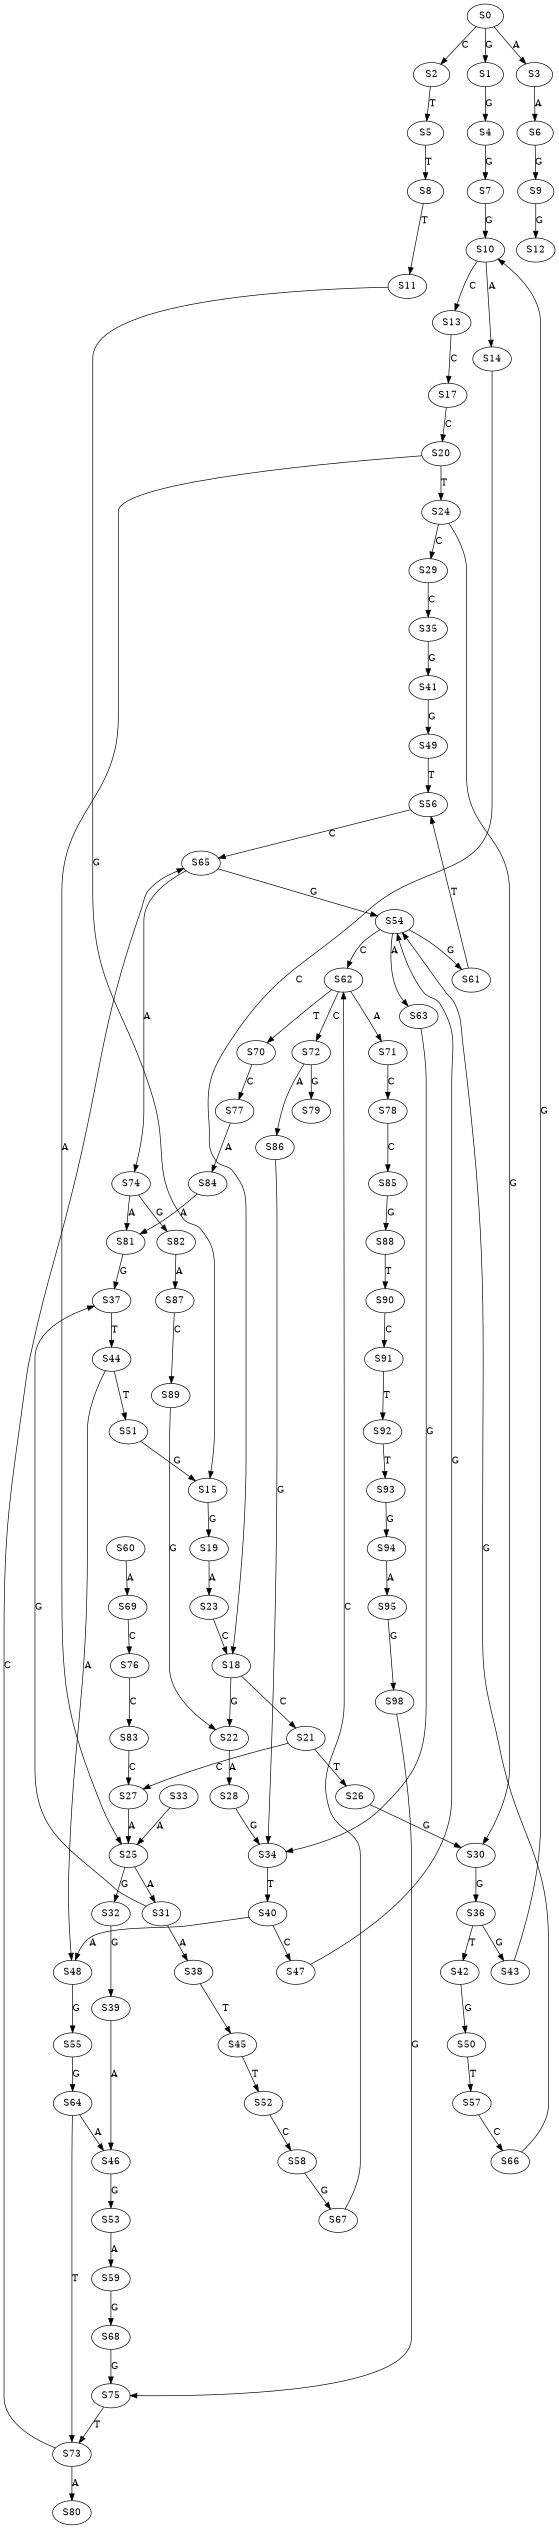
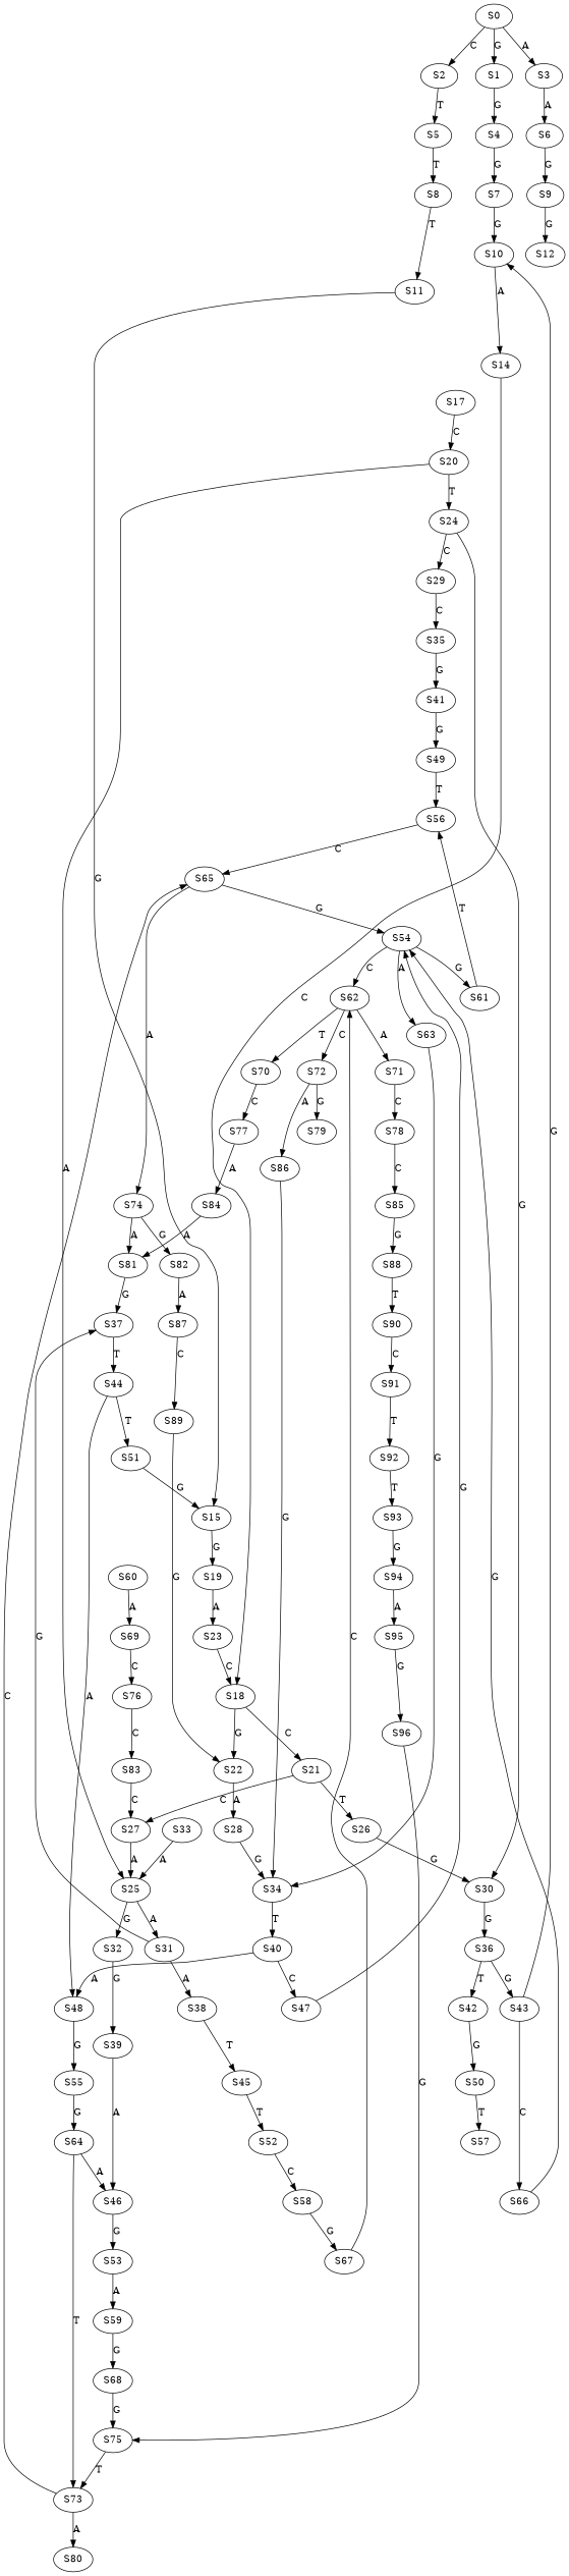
  strict digraph {
    S0
    S1
    S2
    S3
    S4
    S5
    S6
    S7
    S8
    S9
    S10
    S11
    S12
-   S13
    S14
    S15
    S17
    S18
    S19
    S20
    S21
    S22
    S23
    S24
    S25
    S26
    S27
    S28
    S29
    S30
    S31
    S32
    S34
    S35
    S36
    S37
    S38
    S39
    S33
    S40
    S41
    S42
    S43
    S44
    S45
    S46
    S47
    S48
    S49
    S50
    S51
    S52
    S53
    S54
    S55
    S56
    S57
    S58
    S59
    S61
    S62
    S63
    S64
    S65
    S66
    S67
    S68
    S60
    S69
    S70
    S71
    S72
    S73
    S74
    S75
    S76
    S77
    S78
    S79
    S86
    S80
    S81
    S82
    S83
    S84
    S85
    S87
    S88
    S89
    S90
    S91
    S92
    S93
    S94
    S95
-   S96 [label=S98]
+   S96
    S0 -> S1 [label=G]
    S0 -> S2 [label=C]
    S0 -> S3 [label=A]
    S1 -> S4 [label=G]
    S2 -> S5 [label=T]
    S3 -> S6 [label=A]
    S4 -> S7 [label=G]
    S5 -> S8 [label=T]
    S6 -> S9 [label=G]
    S7 -> S10 [label=G]
    S8 -> S11 [label=T]
    S9 -> S12 [label=G]
-   S10 -> S13 [label=C]
    S10 -> S14 [label=A]
    S11 -> S15 [label=G]
-   S13 -> S17 [label=C]
    S14 -> S18 [label=C]
    S15 -> S19 [label=G]
    S17 -> S20 [label=C]
    S18 -> S21 [label=C]
    S18 -> S22 [label=G]
    S19 -> S23 [label=A]
    S20 -> S24 [label=T]
    S20 -> S25 [label=A]
    S21 -> S26 [label=T]
    S21 -> S27 [label=C]
    S22 -> S28 [label=A]
    S23 -> S18 [label=C]
    S24 -> S29 [label=C]
    S24 -> S30 [label=G]
    S25 -> S31 [label=A]
    S25 -> S32 [label=G]
    S26 -> S30 [label=G]
    S27 -> S25 [label=A]
    S28 -> S34 [label=G]
    S29 -> S35 [label=C]
    S30 -> S36 [label=G]
    S31 -> S37 [label=G]
    S31 -> S38 [label=A]
    S32 -> S39 [label=G]
    S34 -> S40 [label=T]
    S35 -> S41 [label=G]
    S36 -> S42 [label=T]
    S36 -> S43 [label=G]
    S37 -> S44 [label=T]
    S38 -> S45 [label=T]
    S39 -> S46 [label=A]
    S33 -> S25 [label=A]
    S40 -> S47 [label=C]
    S40 -> S48 [label=A]
    S41 -> S49 [label=G]
    S42 -> S50 [label=G]
    S43 -> S10 [label=G]
    S44 -> S48 [label=A]
    S44 -> S51 [label=T]
    S45 -> S52 [label=T]
    S46 -> S53 [label=G]
    S47 -> S54 [label=G]
    S48 -> S55 [label=G]
    S49 -> S56 [label=T]
    S50 -> S57 [label=T]
    S51 -> S15 [label=G]
    S52 -> S58 [label=C]
    S53 -> S59 [label=A]
    S54 -> S61 [label=G]
    S54 -> S62 [label=C]
    S54 -> S63 [label=A]
    S55 -> S64 [label=G]
    S56 -> S65 [label=C]
-   S57 -> S66 [label=C]
+   S43 -> S66 [label=C]
    S58 -> S67 [label=G]
    S59 -> S68 [label=G]
    S61 -> S56 [label=T]
    S62 -> S70 [label=T]
    S62 -> S71 [label=A]
    S62 -> S72 [label=C]
    S63 -> S34 [label=G]
    S64 -> S46 [label=A]
    S64 -> S73 [label=T]
    S65 -> S54 [label=G]
    S65 -> S74 [label=A]
    S66 -> S54 [label=G]
    S67 -> S62 [label=C]
    S68 -> S75 [label=G]
    S60 -> S69 [label=A]
    S69 -> S76 [label=C]
    S70 -> S77 [label=C]
    S71 -> S78 [label=C]
    S72 -> S79 [label=G]
    S72 -> S86 [label=A]
    S73 -> S65 [label=C]
    S73 -> S80 [label=A]
    S74 -> S81 [label=A]
    S74 -> S82 [label=G]
    S75 -> S73 [label=T]
    S76 -> S83 [label=C]
    S77 -> S84 [label=A]
    S78 -> S85 [label=C]
    S86 -> S34 [label=G]
    S81 -> S37 [label=G]
    S82 -> S87 [label=A]
    S83 -> S27 [label=C]
    S84 -> S81 [label=A]
    S85 -> S88 [label=G]
    S87 -> S89 [label=C]
    S88 -> S90 [label=T]
    S89 -> S22 [label=G]
    S90 -> S91 [label=C]
    S91 -> S92 [label=T]
    S92 -> S93 [label=T]
    S93 -> S94 [label=G]
    S94 -> S95 [label=A]
    S95 -> S96 [label=G]
    S96 -> S75 [label=G]
  }
